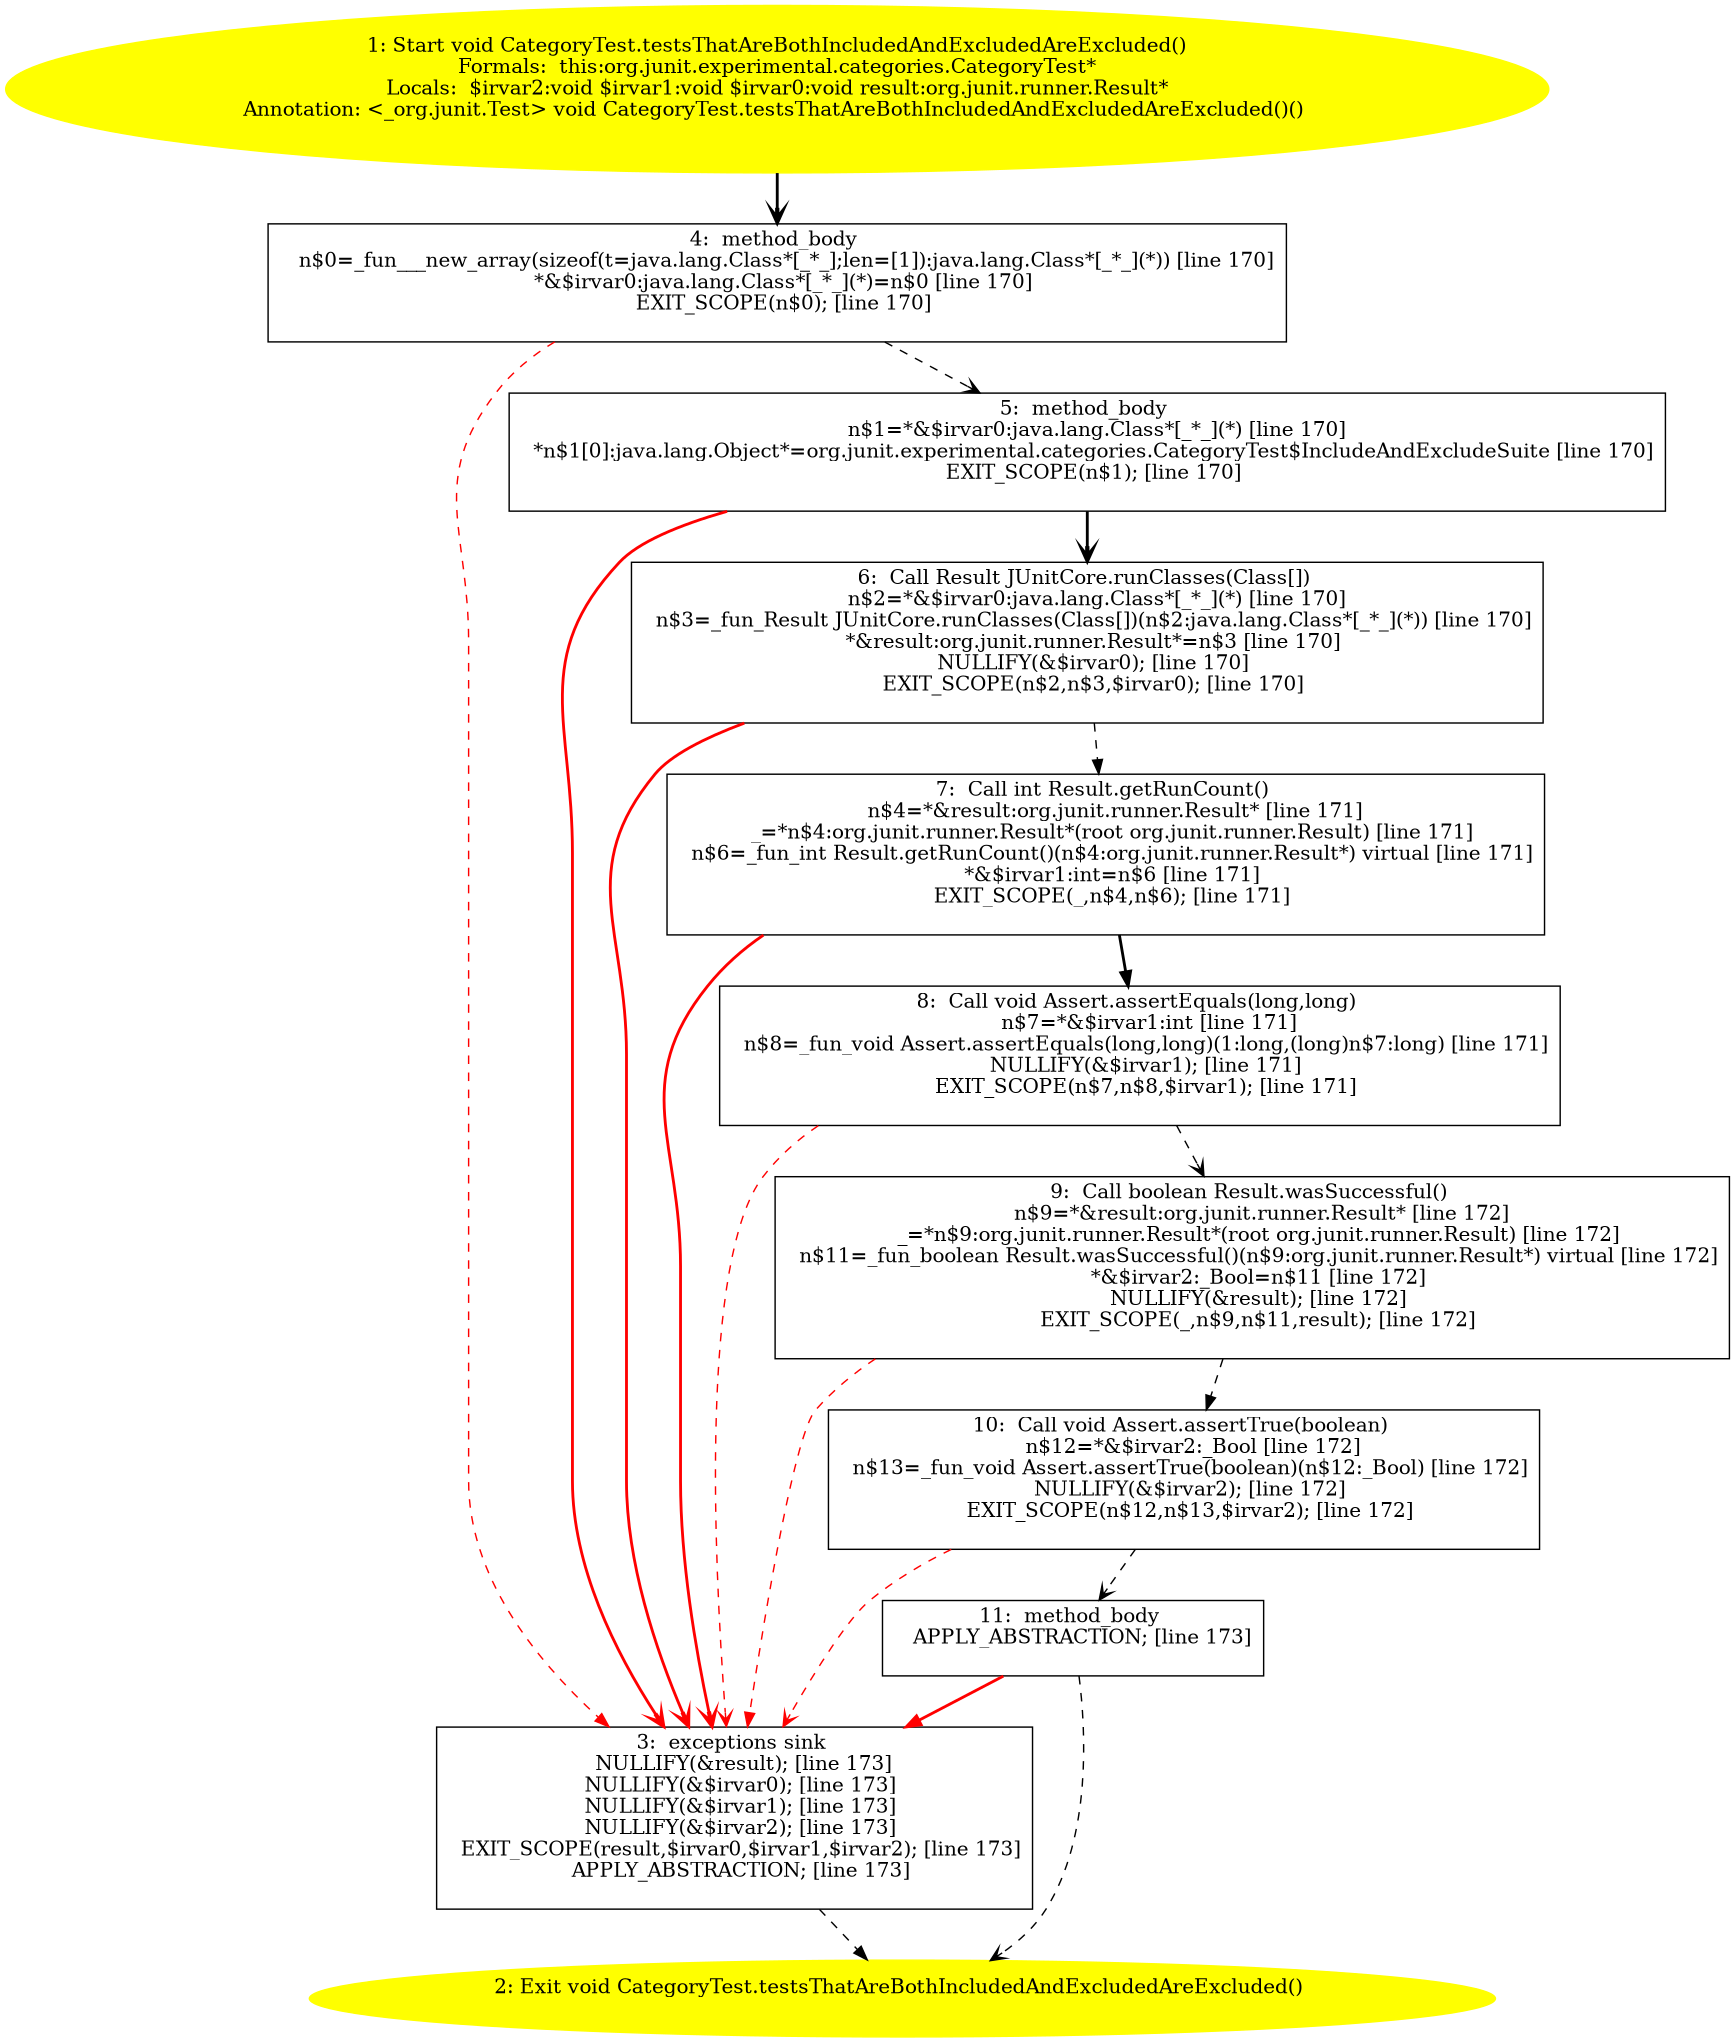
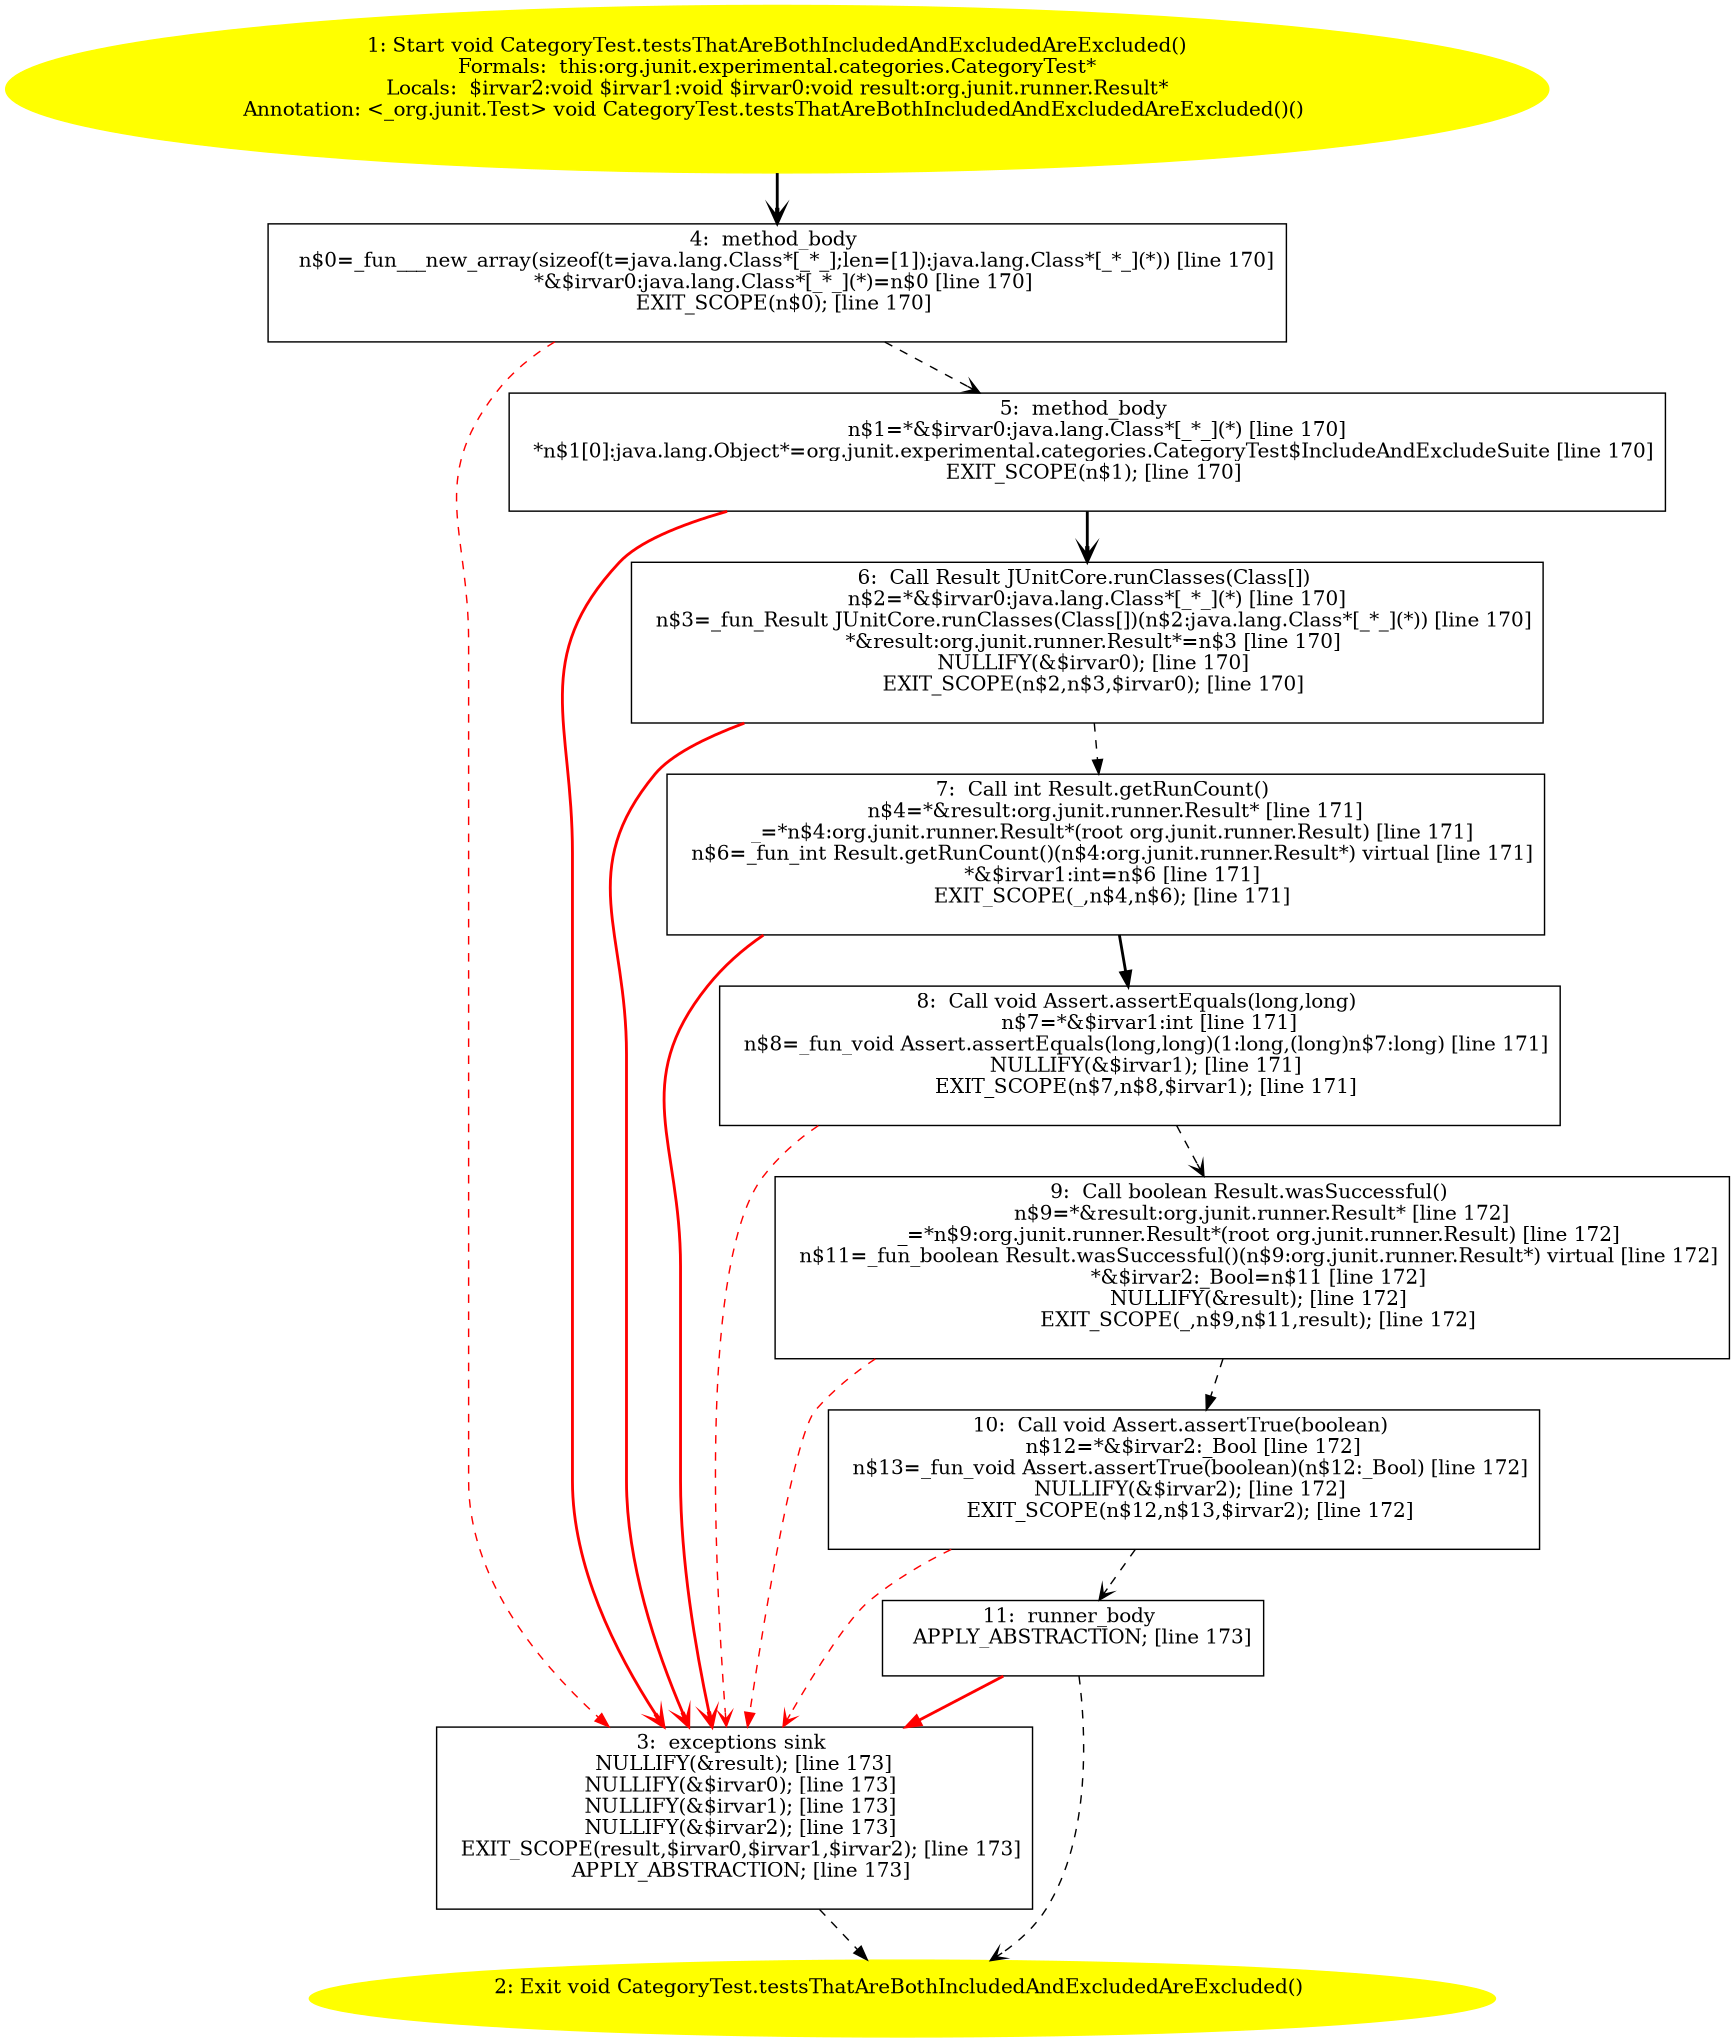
  digraph {
    node [shape=box]
    edge [style=dashed arrowhead=vee]
    n1 [color=yellow label="1: Start void CategoryTest.testsThatAreBothIncludedAndExcludedAreExcluded()\nFormals:  this:org.junit.experimental.categories.CategoryTest*\nLocals:  $irvar2:void $irvar1:void $irvar0:void result:org.junit.runner.Result*\nAnnotation: <_org.junit.Test> void CategoryTest.testsThatAreBothIncludedAndExcludedAreExcluded()() \n  " style=filled shape=""]
    n2 [label="4:  method_body \n   n$0=_fun___new_array(sizeof(t=java.lang.Class*[_*_];len=[1]):java.lang.Class*[_*_](*)) [line 170]\n  *&$irvar0:java.lang.Class*[_*_](*)=n$0 [line 170]\n  EXIT_SCOPE(n$0); [line 170]\n "]
    n3 [label="3:  exceptions sink \n   NULLIFY(&result); [line 173]\n  NULLIFY(&$irvar0); [line 173]\n  NULLIFY(&$irvar1); [line 173]\n  NULLIFY(&$irvar2); [line 173]\n  EXIT_SCOPE(result,$irvar0,$irvar1,$irvar2); [line 173]\n  APPLY_ABSTRACTION; [line 173]\n "]
    n4 [label="5:  method_body \n   n$1=*&$irvar0:java.lang.Class*[_*_](*) [line 170]\n  *n$1[0]:java.lang.Object*=org.junit.experimental.categories.CategoryTest$IncludeAndExcludeSuite [line 170]\n  EXIT_SCOPE(n$1); [line 170]\n "]
    n5 [color=yellow label="2: Exit void CategoryTest.testsThatAreBothIncludedAndExcludedAreExcluded() \n  " style=filled shape=""]
    n6 [label="6:  Call Result JUnitCore.runClasses(Class[]) \n   n$2=*&$irvar0:java.lang.Class*[_*_](*) [line 170]\n  n$3=_fun_Result JUnitCore.runClasses(Class[])(n$2:java.lang.Class*[_*_](*)) [line 170]\n  *&result:org.junit.runner.Result*=n$3 [line 170]\n  NULLIFY(&$irvar0); [line 170]\n  EXIT_SCOPE(n$2,n$3,$irvar0); [line 170]\n "]
    n7 [label="7:  Call int Result.getRunCount() \n   n$4=*&result:org.junit.runner.Result* [line 171]\n  _=*n$4:org.junit.runner.Result*(root org.junit.runner.Result) [line 171]\n  n$6=_fun_int Result.getRunCount()(n$4:org.junit.runner.Result*) virtual [line 171]\n  *&$irvar1:int=n$6 [line 171]\n  EXIT_SCOPE(_,n$4,n$6); [line 171]\n "]
    n8 [label="8:  Call void Assert.assertEquals(long,long) \n   n$7=*&$irvar1:int [line 171]\n  n$8=_fun_void Assert.assertEquals(long,long)(1:long,(long)n$7:long) [line 171]\n  NULLIFY(&$irvar1); [line 171]\n  EXIT_SCOPE(n$7,n$8,$irvar1); [line 171]\n "]
    n9 [label="9:  Call boolean Result.wasSuccessful() \n   n$9=*&result:org.junit.runner.Result* [line 172]\n  _=*n$9:org.junit.runner.Result*(root org.junit.runner.Result) [line 172]\n  n$11=_fun_boolean Result.wasSuccessful()(n$9:org.junit.runner.Result*) virtual [line 172]\n  *&$irvar2:_Bool=n$11 [line 172]\n  NULLIFY(&result); [line 172]\n  EXIT_SCOPE(_,n$9,n$11,result); [line 172]\n "]
    n10 [label="10:  Call void Assert.assertTrue(boolean) \n   n$12=*&$irvar2:_Bool [line 172]\n  n$13=_fun_void Assert.assertTrue(boolean)(n$12:_Bool) [line 172]\n  NULLIFY(&$irvar2); [line 172]\n  EXIT_SCOPE(n$12,n$13,$irvar2); [line 172]\n "]
-   n11 [label="11:  method_body \n   APPLY_ABSTRACTION; [line 173]\n "]
+   n11 [label="11:  runner_body \n   APPLY_ABSTRACTION; [line 173]\n "]
    n1 -> n2 [style=bold]
    n2 -> n3 [color=red arrowhead=normal]
    n2 -> n4
    n3 -> n5 [arrowhead=normal]
    n4 -> n3 [color=red style=bold]
    n4 -> n6 [style=bold]
    n6 -> n3 [color=red style=bold]
    n6 -> n7 [arrowhead=normal]
    n7 -> n3 [color=red style=bold]
    n7 -> n8 [style=bold arrowhead=normal]
    n8 -> n3 [color=red]
    n8 -> n9
    n9 -> n3 [color=red arrowhead=normal]
    n9 -> n10 [arrowhead=normal]
    n10 -> n3 [color=red]
    n10 -> n11
    n11 -> n3 [color=red style=bold arrowhead=normal]
    n11 -> n5
  }
